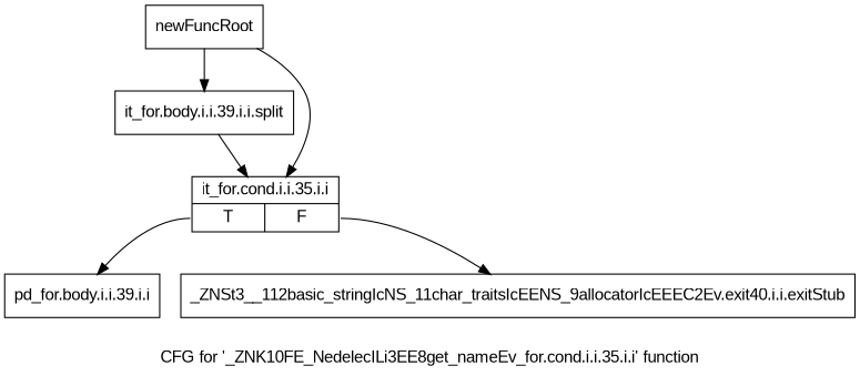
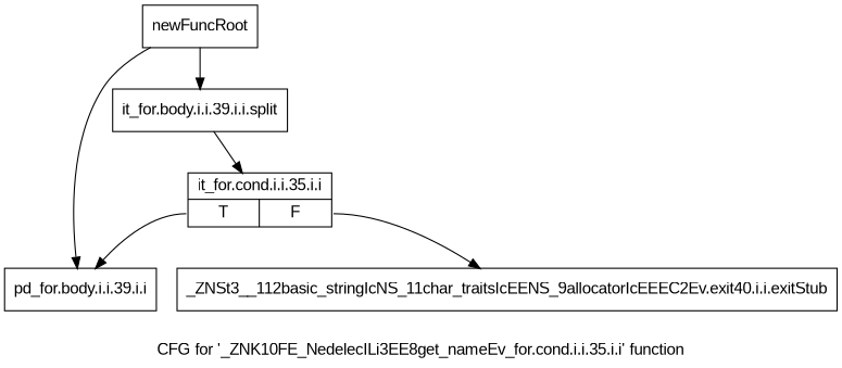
  digraph {
    fontname="Liberation Sans"
    label="CFG for '_ZNK10FE_NedelecILi3EE8get_nameEv_for.cond.i.i.35.i.i' function"
    node [fontname="Liberation Sans" shape=record]
    edge [fontname="Liberation Sans"]
    n1 [label="{newFuncRoot}"]
    n2 [label="{it_for.cond.i.i.35.i.i|{<s0>T|<s1>F}}"]
    n3 [label="{it_for.body.i.i.39.i.i.split}"]
    n4 [label="{_ZNSt3__112basic_stringIcNS_11char_traitsIcEENS_9allocatorIcEEEC2Ev.exit40.i.i.exitStub}"]
    n5 [label="{pd_for.body.i.i.39.i.i}"]
-   n1 -> n2
+   n1 -> n5
    n1 -> n3
    n2 -> n4 [tailport=s1]
    n2 -> n5 [tailport=s0]
    n3 -> n2
  }
